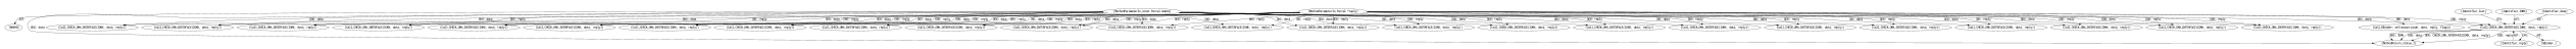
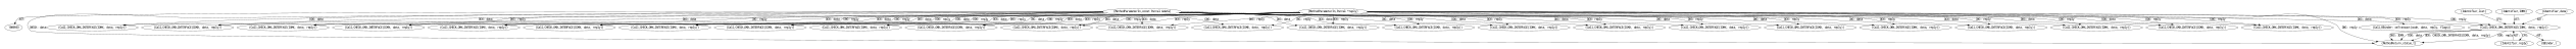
  digraph {
    fontname="Roboto Mono"
    node [fontname="Roboto Mono"]
    edge [fontname="Roboto Mono"]
    n1 [label="(Call,CHECK_OMX_INTERFACE(IOMX, data, reply))"]
    n2 [label="(MethodReturn,status_t)"]
    n3 [label="(Identifier,reply)"]
    n4 [label="(BBinder,)"]
    n5 [label="(MethodParameterIn,const Parcel &data)"]
    n6 [label="(Call,CHECK_OMX_INTERFACE(IOMX, data, reply))"]
    n7 [label="(Call,CHECK_OMX_INTERFACE(IOMX, data, reply))"]
    n8 [label="(Call,CHECK_OMX_INTERFACE(IOMX, data, reply))"]
    n9 [label="(Call,CHECK_OMX_INTERFACE(IOMX, data, reply))"]
    n10 [label="(Call,CHECK_OMX_INTERFACE(IOMX, data, reply))"]
    n11 [label="(Call,CHECK_OMX_INTERFACE(IOMX, data, reply))"]
    n12 [label="(Call,CHECK_OMX_INTERFACE(IOMX, data, reply))"]
    n13 [label="(Call,CHECK_OMX_INTERFACE(IOMX, data, reply))"]
    n14 [label="(Call,CHECK_OMX_INTERFACE(IOMX, data, reply))"]
    n15 [label="(Call,CHECK_OMX_INTERFACE(IOMX, data, reply))"]
    n16 [label="(Call,CHECK_OMX_INTERFACE(IOMX, data, reply))"]
    n17 [label="(Call,CHECK_OMX_INTERFACE(IOMX, data, reply))"]
    n18 [label="(Call,CHECK_OMX_INTERFACE(IOMX, data, reply))"]
    n19 [label="(Call,CHECK_OMX_INTERFACE(IOMX, data, reply))"]
    n20 [label="(Call,CHECK_OMX_INTERFACE(IOMX, data, reply))"]
    n21 [label="(Call,CHECK_OMX_INTERFACE(IOMX, data, reply))"]
    n22 [label="(Call,CHECK_OMX_INTERFACE(IOMX, data, reply))"]
    n23 [label="(Call,CHECK_OMX_INTERFACE(IOMX, data, reply))"]
    n24 [label="(Call,CHECK_OMX_INTERFACE(IOMX, data, reply))"]
    n25 [label="(Call,CHECK_OMX_INTERFACE(IOMX, data, reply))"]
    n26 [label="(Call,CHECK_OMX_INTERFACE(IOMX, data, reply))"]
    n27 [label="(Call,CHECK_OMX_INTERFACE(IOMX, data, reply))"]
    n28 [label="(Call,CHECK_OMX_INTERFACE(IOMX, data, reply))"]
    n29 [label="(Call,CHECK_OMX_INTERFACE(IOMX, data, reply))"]
    1000103
    n31 [label="(Call,BBinder::onTransact(code, data, reply, flags))"]
    n32 [label="(MethodParameterIn,Parcel *reply)"]
    n33 [label="(Identifier,list)"]
    n34 [label="(Identifier,IOMX)"]
    n35 [label="(Identifier,data)"]
    n1 -> n2 [label="DDG: reply"]
    n1 -> n2 [label="DDG: IOMX"]
    n1 -> n2 [label="DDG: data"]
    n1 -> n2 [label="DDG: CHECK_OMX_INTERFACE(IOMX, data, reply)"]
    n1 -> n3 [label="CFG: "]
    n1 -> n4 [label="AST: "]
    n3 -> n1 [label="AST: "]
    n5 -> n1 [label="DDG: data"]
-   n5 -> n2 [label="DDG: data"]
+   n5 -> n2 [label="CHECK: data"]
    n5 -> n6 [label="DDG: data"]
    n5 -> n7 [label="DDG: data"]
    n5 -> n8 [label="DDG: data"]
    n5 -> n9 [label="DDG: data"]
    n5 -> n10 [label="DDG: data"]
    n5 -> n11 [label="DDG: data"]
    n5 -> n12 [label="DDG: data"]
    n5 -> n13 [label="DDG: data"]
    n5 -> n14 [label="DDG: data"]
    n5 -> n15 [label="DDG: data"]
    n5 -> n16 [label="DDG: data"]
    n5 -> n17 [label="DDG: data"]
    n5 -> n18 [label="DDG: data"]
    n5 -> n19 [label="DDG: data"]
    n5 -> n20 [label="DDG: data"]
    n5 -> n21 [label="DDG: data"]
    n5 -> n22 [label="DDG: data"]
    n5 -> n23 [label="DDG: data"]
    n5 -> n24 [label="DDG: data"]
    n5 -> n25 [label="DDG: data"]
    n5 -> n26 [label="DDG: data"]
    n5 -> n27 [label="DDG: data"]
    n5 -> n28 [label="DDG: data"]
    n5 -> n29 [label="DDG: data"]
    n5 -> 1000103 [label="AST: "]
    n32 -> n1 [label="DDG: reply"]
+   n32 -> n2 [label="DDG: reply"]
    n32 -> n6 [label="DDG: reply"]
    n32 -> n7 [label="DDG: reply"]
    n32 -> n8 [label="DDG: reply"]
    n32 -> n9 [label="DDG: reply"]
    n32 -> n10 [label="DDG: reply"]
    n32 -> n11 [label="DDG: reply"]
    n32 -> n12 [label="DDG: reply"]
    n32 -> n13 [label="DDG: reply"]
    n32 -> n14 [label="DDG: reply"]
    n32 -> n15 [label="DDG: reply"]
    n32 -> n16 [label="DDG: reply"]
    n32 -> n17 [label="DDG: reply"]
    n32 -> n18 [label="DDG: reply"]
    n32 -> n19 [label="DDG: reply"]
    n32 -> n20 [label="DDG: reply"]
    n32 -> n21 [label="DDG: reply"]
    n32 -> n22 [label="DDG: reply"]
    n32 -> n23 [label="DDG: reply"]
    n32 -> n24 [label="DDG: reply"]
    n32 -> n25 [label="DDG: reply"]
    n32 -> n26 [label="DDG: reply"]
    n32 -> n27 [label="DDG: reply"]
    n32 -> n28 [label="DDG: reply"]
    n32 -> n29 [label="DDG: reply"]
-   n32 -> n31 [label="DDG: data"]
+   n32 -> n31 [label="DDG: reply"]
    n33 -> n1 [label="CFG: "]
    n34 -> n1 [label="AST: "]
    n35 -> n1 [label="AST: "]
  }
